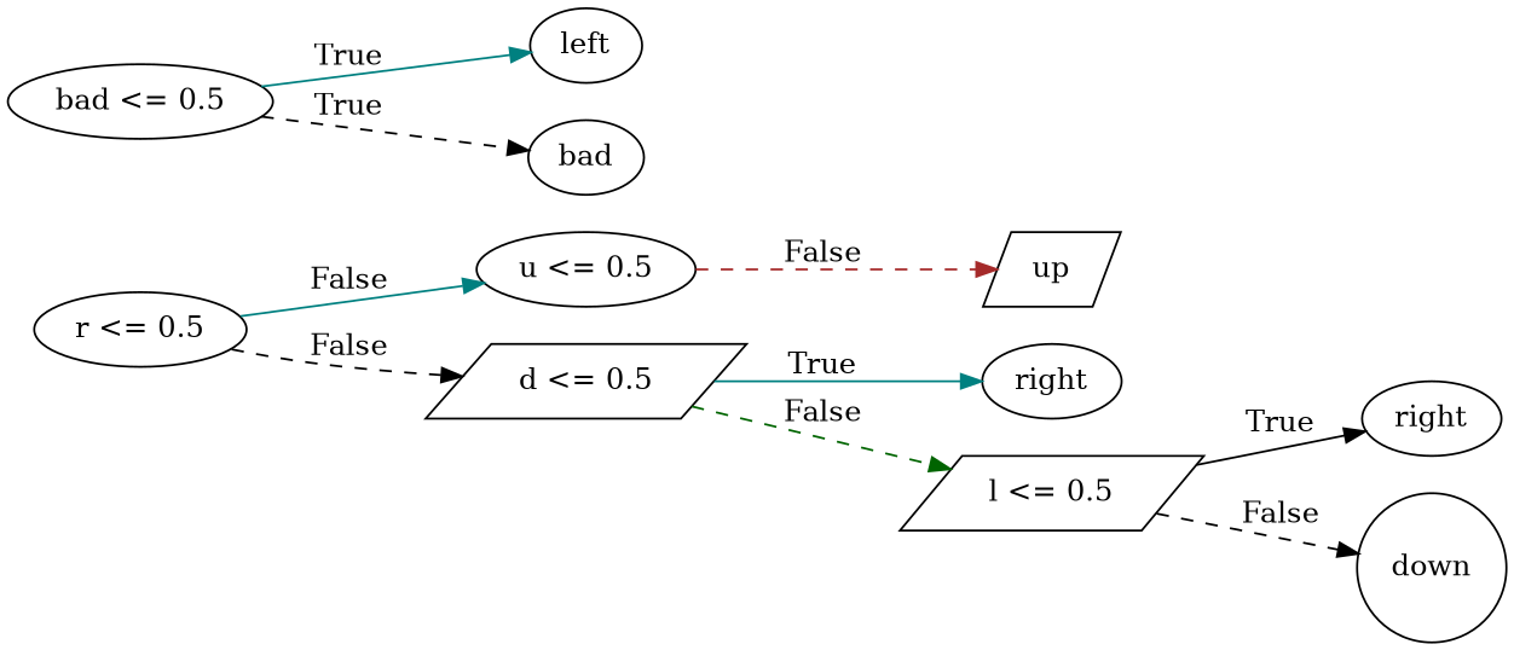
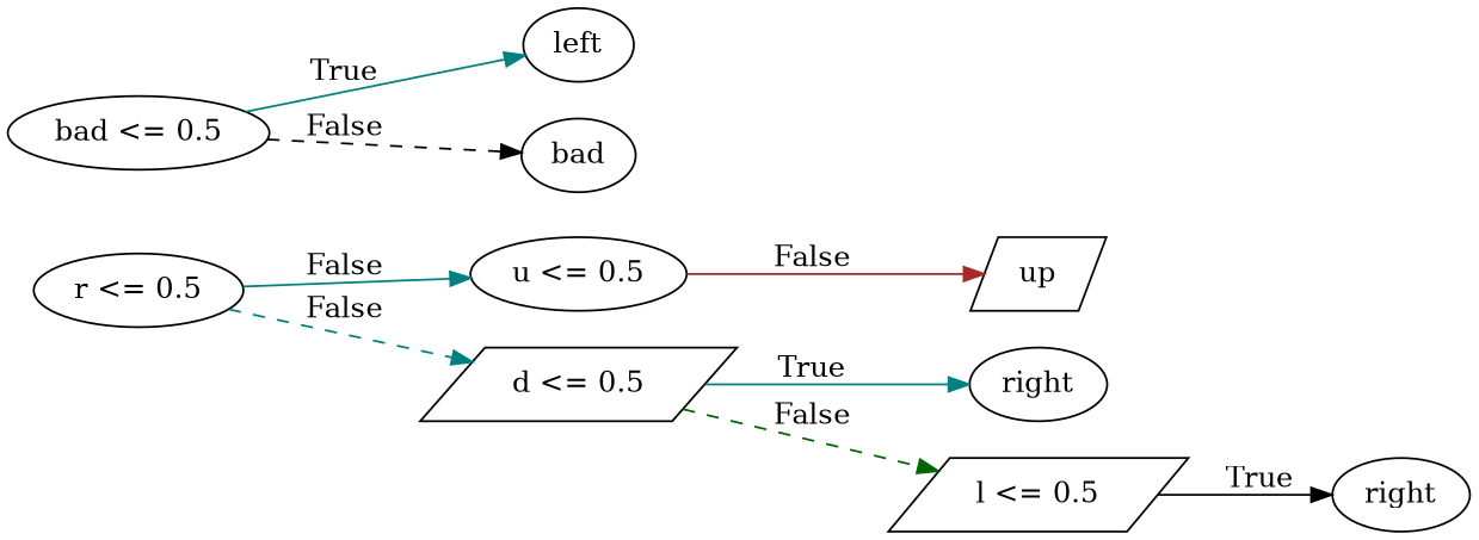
  digraph {
    rankdir=LR
    node [shape=ellipse]
    edge [color=teal style=dashed]
    n1 [label="r <= 0.5"]
    n2 [label="u <= 0.5"]
    n3 [label="d <= 0.5" shape=parallelogram]
    n4 [label=up shape=parallelogram]
    n5 [label=right]
    n6 [label="l <= 0.5" shape=parallelogram]
    n7 [label="bad <= 0.5"]
    n8 [label=left]
    n9 [label=bad]
    n10 [label=right]
-   n11 [label=down shape=circle]
    n1 -> n2 [label=False style=""]
-   n1 -> n3 [color=black label=False]
-   n2 -> n4 [color=brown label=False]
+   n1 -> n3 [label=False]
+   n2 -> n4 [color=brown label=False style=solid]
    n3 -> n5 [label=True style=""]
    n3 -> n6 [color=darkgreen label=False]
    n6 -> n10 [color=black label=True style=""]
-   n6 -> n11 [color=black label=False]
    n7 -> n8 [label=True style=""]
-   n7 -> n9 [color=black label=True]
+   n7 -> n9 [color=black label=False]
  }
